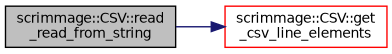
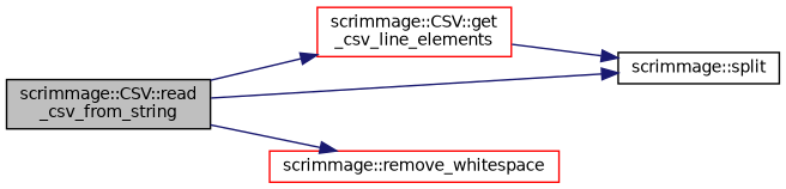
  digraph {
    rankdir=LR
    node [color=black fillcolor=white fontname=Helvetica fontsize=10 shape=record style=filled]
    edge [color=midnightblue fontname=Helvetica fontsize=10 labelfontname=Helvetica labelfontsize=10 style=solid]
-   n1 [fillcolor=grey75 fontcolor=black height=0.2 label="scrimmage::CSV::read\l_read_from_string" width=0.4]
+   n1 [fillcolor=grey75 fontcolor=black height=0.2 label="scrimmage::CSV::read\l_csv_from_string" width=0.4]
    n2 [color=red height=0.2 label="scrimmage::CSV::get\l_csv_line_elements" width=0.4]
+   n3 [height=0.2 label="scrimmage::split" width=0.4]
+   n4 [color=red height=0.2 label="scrimmage::remove_whitespace" width=0.4]
    n1 -> n2
+   n1 -> n3
+   n1 -> n4
+   n2 -> n3
  }
